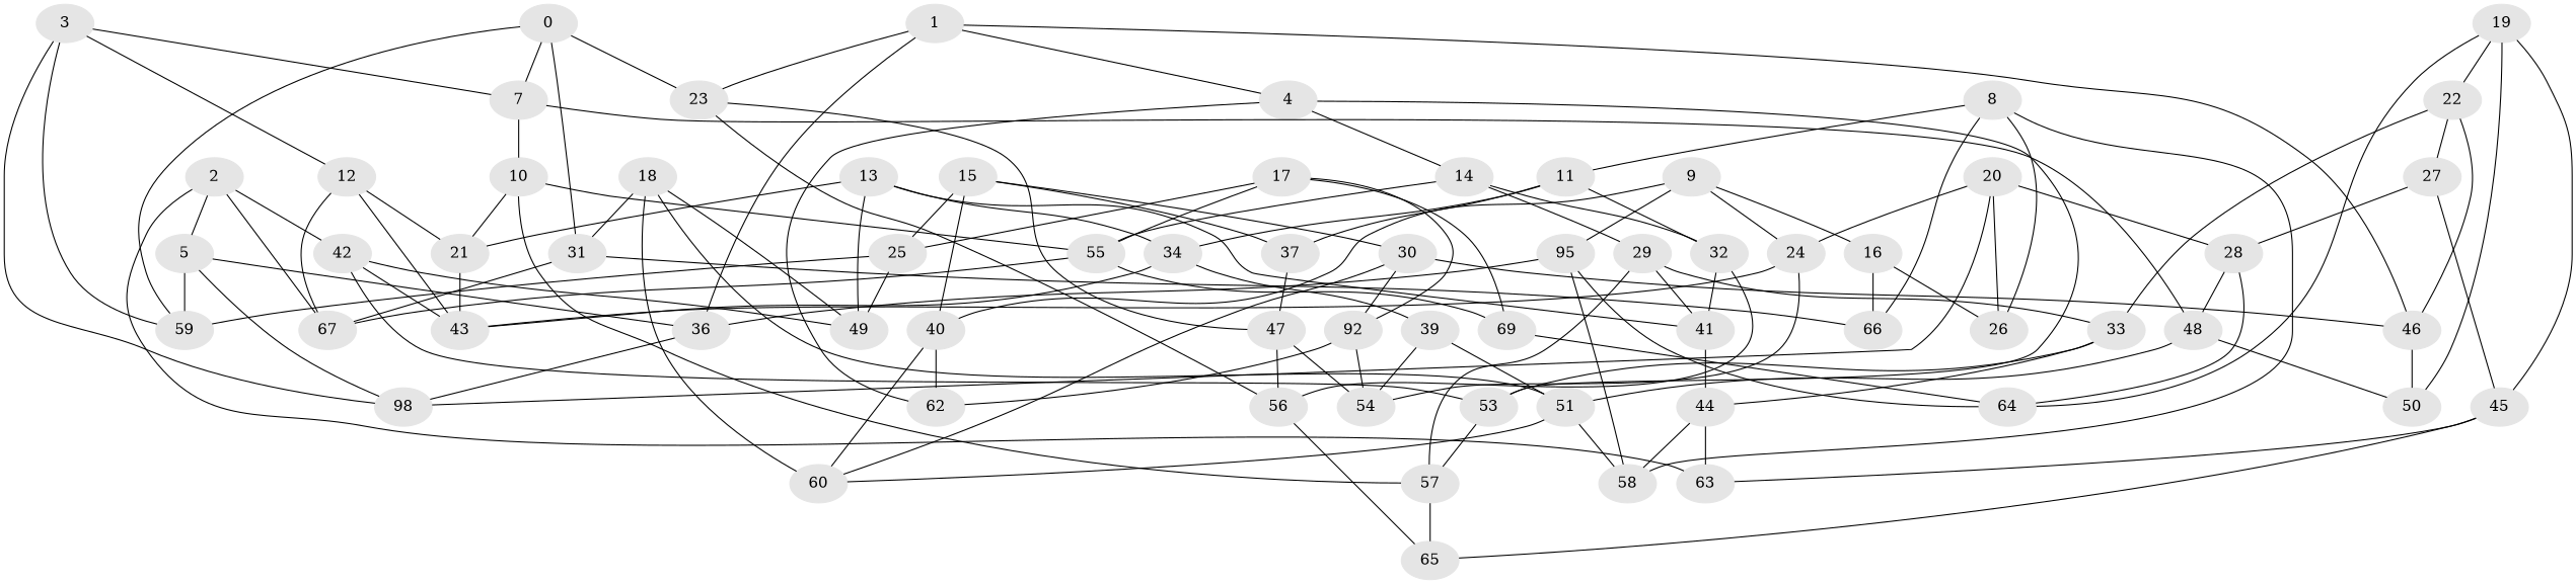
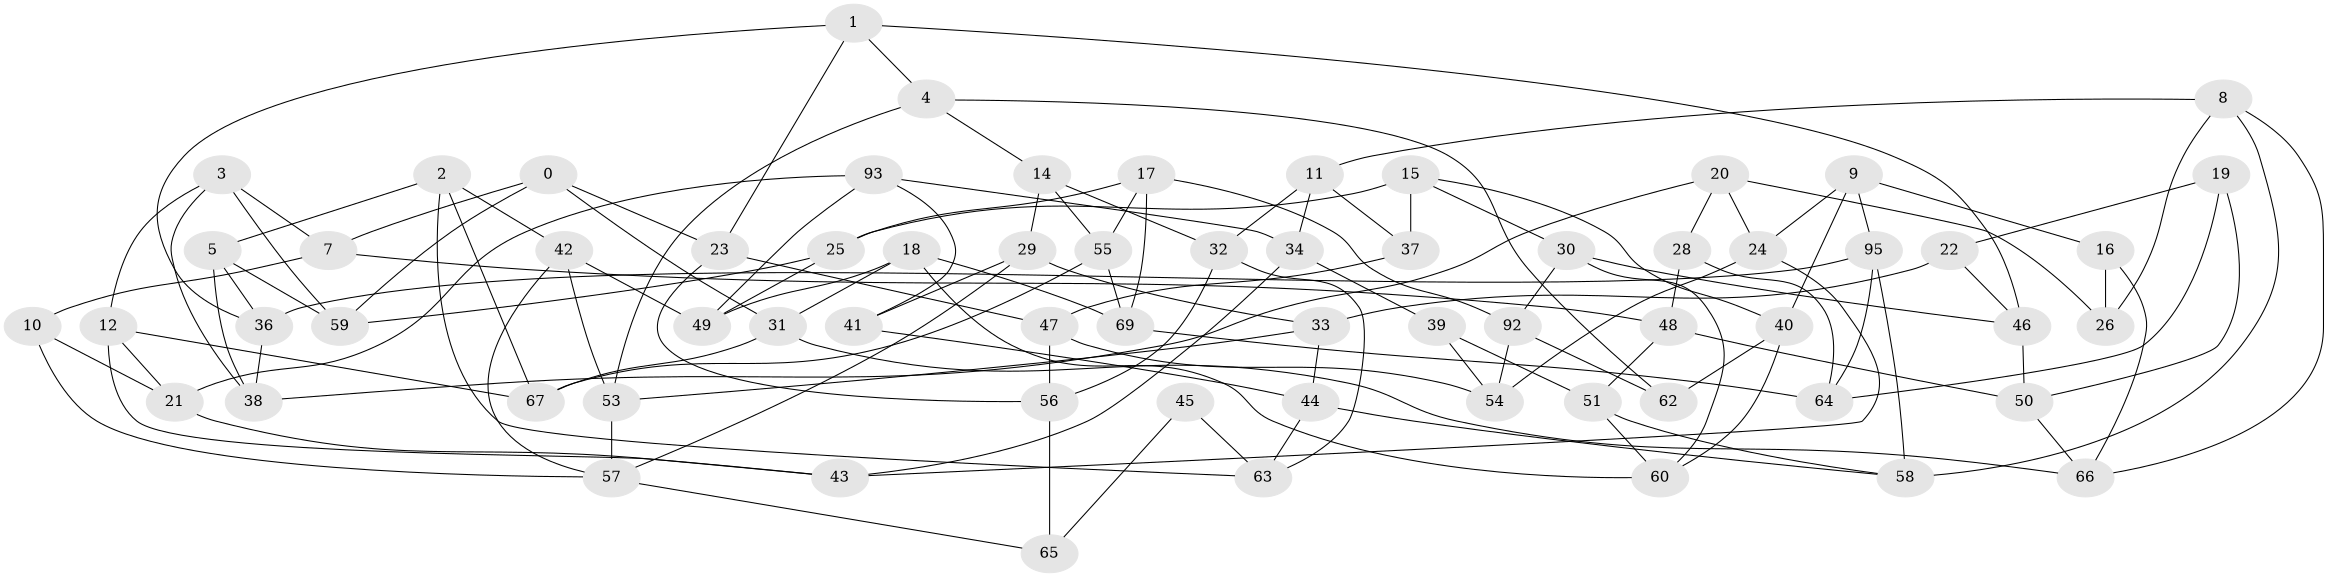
  graph {
    node [color=gray90 style=filled]
    1
    4
    23
    36
    46
    14
    53
    62
    47
    56
-   38 [label=98]
+   38
    50
    2
    5
    42
    63
    67
    59
    43
    49
    3
    7
    12
    10
    48
    21
    55
    32
    29
    57
    n31 [label=0]
    31
    66
    51
    8
    11
    26
    58
    34
    37
    9
    16
    24
    n44 [label=95]
    40
    54
    64
    60
    n49 [label=69]
    65
    39
-   13
+   13 [label=93]
    41
    44
    33
    15
    25
    30
    n59 [label=92]
    17
    18
    19
    22
    45
-   27
    20
    28
    1 -- 4
    1 -- 23
    1 -- 36
    1 -- 46
    4 -- 14
    4 -- 53
    4 -- 62
    23 -- 47
    23 -- 56
    36 -- 38
    46 -- 50
    14 -- 55
    14 -- 32
    14 -- 29
    53 -- 57
    47 -- 56
    47 -- 54
    56 -- 65
+   50 -- 66
    2 -- 5
    2 -- 42
    2 -- 63
    2 -- 67
    5 -- 36
    5 -- 38
    5 -- 59
    42 -- 53
-   42 -- 43
+   42 -- 57
    42 -- 49
    3 -- 38
    3 -- 59
    3 -- 7
    3 -- 12
    7 -- 10
    7 -- 48
    12 -- 67
    12 -- 43
    12 -- 21
    10 -- 21
-   10 -- 55
    10 -- 57
    48 -- 50
    48 -- 51
    21 -- 43
    55 -- 67
    55 -- n49
    32 -- 56
-   32 -- 41
+   32 -- 63
    29 -- 57
    29 -- 41
    29 -- 33
    57 -- 65
    n31 -- 23
    n31 -- 59
    n31 -- 7
    n31 -- 31
    31 -- 67
    31 -- 66
    51 -- 58
    51 -- 60
    8 -- 66
    8 -- 11
    8 -- 26
    8 -- 58
    11 -- 32
    11 -- 34
    11 -- 37
    34 -- 43
    34 -- 39
    37 -- 47
    9 -- 16
    9 -- 24
    9 -- n44
    9 -- 40
    16 -- 66
    16 -- 26
    24 -- 43
    24 -- 54
    n44 -- 36
    n44 -- 58
    n44 -- 64
    40 -- 62
    40 -- 60
    n49 -- 64
    39 -- 51
    39 -- 54
    13 -- 49
    13 -- 21
    13 -- 34
    13 -- 41
    41 -- 44
    44 -- 63
    44 -- 58
    33 -- 53
    33 -- 44
    15 -- 37
    15 -- 40
    15 -- 25
    15 -- 30
    25 -- 59
    25 -- 49
    30 -- 46
    30 -- 60
    30 -- n59
    n59 -- 62
    n59 -- 54
    17 -- 55
    17 -- n49
    17 -- 25
    17 -- n59
    18 -- 49
    18 -- 31
    18 -- 60
-   18 -- 51
+   18 -- n49
    19 -- 50
    19 -- 64
    19 -- 22
-   19 -- 45
    22 -- 46
    22 -- 33
-   22 -- 27
    45 -- 63
    45 -- 65
-   27 -- 45
-   27 -- 28
    20 -- 38
    20 -- 26
    20 -- 24
    20 -- 28
    28 -- 48
    28 -- 64
  }
